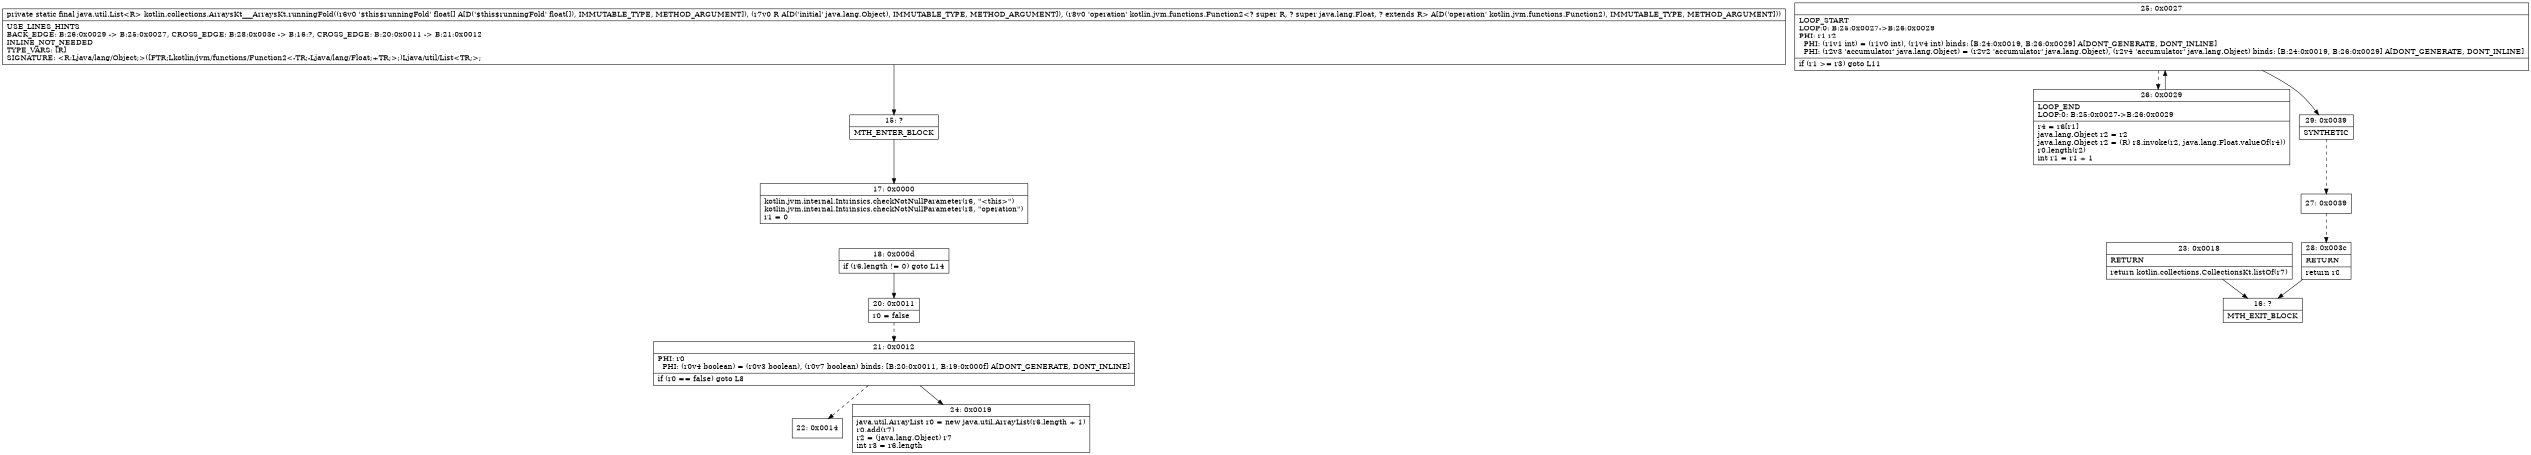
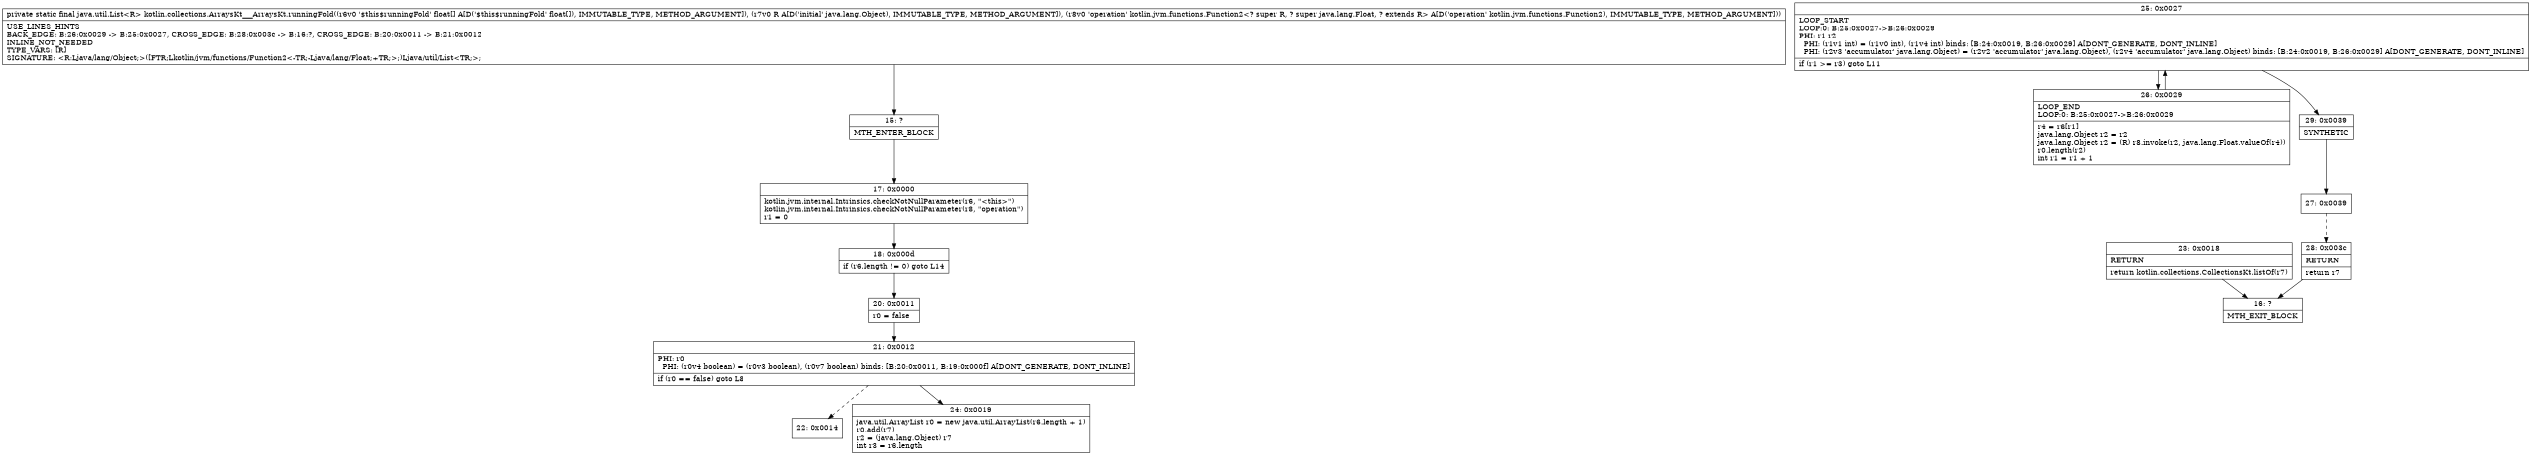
  digraph {
    node [shape=record]
    n1 [label="{15\:\ ?|MTH_ENTER_BLOCK\l}"]
    n2 [label="{17\:\ 0x0000|kotlin.jvm.internal.Intrinsics.checkNotNullParameter(r6, \"\<this\>\")\lkotlin.jvm.internal.Intrinsics.checkNotNullParameter(r8, \"operation\")\lr1 = 0\l}"]
    n3 [label="{18\:\ 0x000d|if (r6.length != 0) goto L14\l}"]
    n4 [label="{20\:\ 0x0011|r0 = false\l}"]
    n5 [label="{21\:\ 0x0012|PHI: r0 \l  PHI: (r0v4 boolean) = (r0v3 boolean), (r0v7 boolean) binds: [B:20:0x0011, B:19:0x000f] A[DONT_GENERATE, DONT_INLINE]\l|if (r0 == false) goto L8\l}"]
    n6 [label="{22\:\ 0x0014}"]
    n7 [label="{24\:\ 0x0019|java.util.ArrayList r0 = new java.util.ArrayList(r6.length + 1)\lr0.add(r7)\lr2 = (java.lang.Object) r7\lint r3 = r6.length\l}"]
    n8 [label="{23\:\ 0x0018|RETURN\l|return kotlin.collections.CollectionsKt.listOf(r7)\l}"]
    n9 [label="{16\:\ ?|MTH_EXIT_BLOCK\l}"]
    n10 [label="{25\:\ 0x0027|LOOP_START\lLOOP:0: B:25:0x0027\-\>B:26:0x0029\lPHI: r1 r2 \l  PHI: (r1v1 int) = (r1v0 int), (r1v4 int) binds: [B:24:0x0019, B:26:0x0029] A[DONT_GENERATE, DONT_INLINE]\l  PHI: (r2v3 'accumulator' java.lang.Object) = (r2v2 'accumulator' java.lang.Object), (r2v4 'accumulator' java.lang.Object) binds: [B:24:0x0019, B:26:0x0029] A[DONT_GENERATE, DONT_INLINE]\l|if (r1 \>= r3) goto L11\l}"]
    n11 [label="{26\:\ 0x0029|LOOP_END\lLOOP:0: B:25:0x0027\-\>B:26:0x0029\l|r4 = r6[r1]\ljava.lang.Object r2 = r2\ljava.lang.Object r2 = (R) r8.invoke(r2, java.lang.Float.valueOf(r4))\lr0.length(r2)\lint r1 = r1 + 1\l}"]
    n12 [label="{29\:\ 0x0039|SYNTHETIC\l}"]
    n13 [label="{27\:\ 0x0039}"]
-   n14 [label="{28\:\ 0x003c|RETURN\l|return r0\l}"]
+   n14 [label="{28\:\ 0x003c|RETURN\l|return r7\l}"]
    n15 [label="{private static final java.util.List\<R\> kotlin.collections.ArraysKt___ArraysKt.runningFold((r6v0 '$this$runningFold' float[] A[D('$this$runningFold' float[]), IMMUTABLE_TYPE, METHOD_ARGUMENT]), (r7v0 R A[D('initial' java.lang.Object), IMMUTABLE_TYPE, METHOD_ARGUMENT]), (r8v0 'operation' kotlin.jvm.functions.Function2\<? super R, ? super java.lang.Float, ? extends R\> A[D('operation' kotlin.jvm.functions.Function2), IMMUTABLE_TYPE, METHOD_ARGUMENT]))  | USE_LINES_HINTS\lBACK_EDGE: B:26:0x0029 \-\> B:25:0x0027, CROSS_EDGE: B:28:0x003c \-\> B:16:?, CROSS_EDGE: B:20:0x0011 \-\> B:21:0x0012\lINLINE_NOT_NEEDED\lTYPE_VARS: [R]\lSIGNATURE: \<R:Ljava\/lang\/Object;\>([FTR;Lkotlin\/jvm\/functions\/Function2\<\-TR;\-Ljava\/lang\/Float;+TR;\>;)Ljava\/util\/List\<TR;\>;\l}"]
    n1 -> n2
+   n2 -> n3
    n3 -> n4
-   n4 -> n5 [style=dashed]
+   n4 -> n5
    n5 -> n6 [style=dashed]
    n5 -> n7
    n8 -> n9
-   n10 -> n11 [style=dashed]
+   n10 -> n11 [style=solid]
    n10 -> n12
    n11 -> n10
-   n12 -> n13 [style=dashed]
+   n12 -> n13
    n13 -> n14 [style=dashed]
    n14 -> n9
    n15 -> n1
  }
